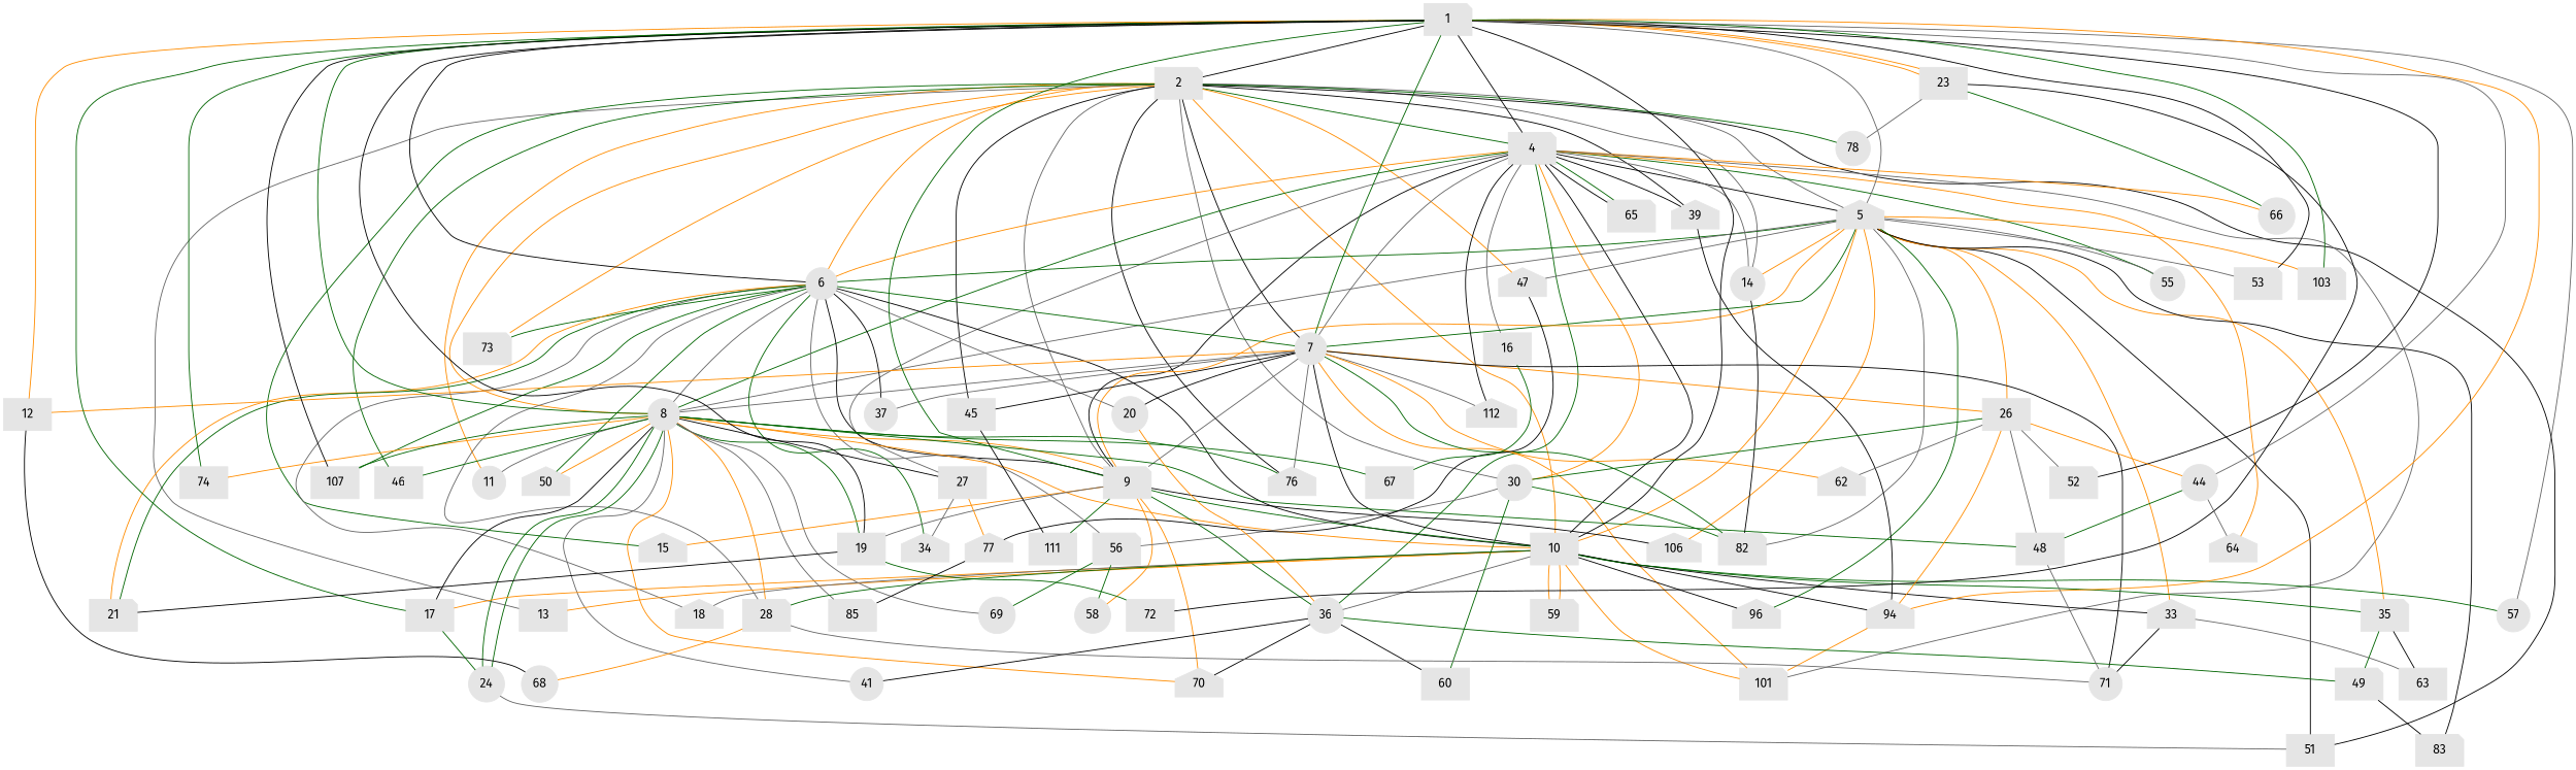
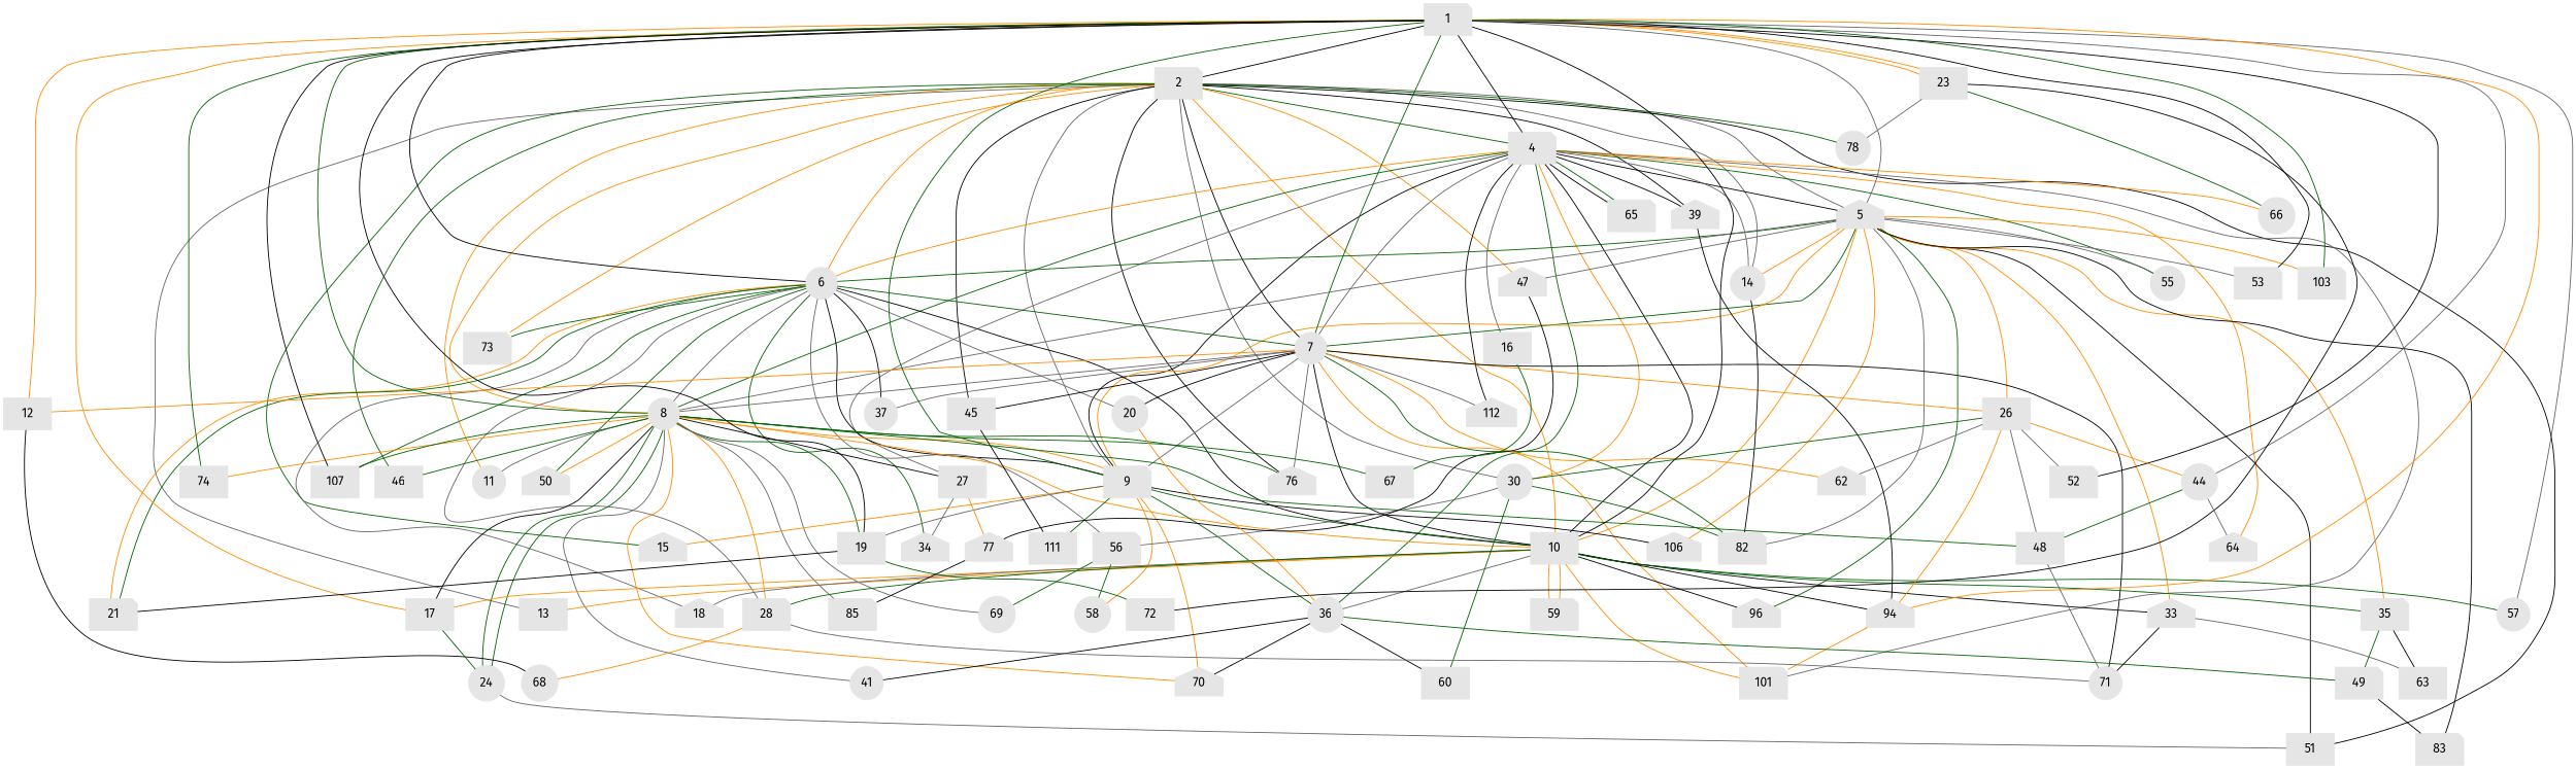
  graph {
    fontname="Fira Sans"
    node [color=gray90 fontname="Fira Sans" shape=circle style=filled]
    edge [color=darkgreen fontname="Fira Sans"]
    2 [shape=note super="+3+100+93"]
    4 [shape=note super="+54"]
    5 [shape=house super="+38+25+97+108+42"]
    6
    7
    8 [super="+29+22"]
    9 [shape=note]
    10 [shape=box]
    11
    13 [shape=box]
    14
    15 [shape=house]
    30 [super="+75+105"]
    39 [shape=house super="+99"]
    45 [shape=box]
    46 [shape=box]
    47 [shape=house]
    51 [shape=box super="+109"]
    73 [shape=note]
    76 [shape=house super="+89"]
    78
    1 [shape=note]
    12 [shape=box]
    17 [shape=box super="+40+86"]
    23 [shape=box]
    44
    52 [shape=note]
    53 [shape=note]
    57
    74 [shape=box]
    94 [shape=house super="+98"]
    103 [shape=note super="+110"]
    107 [shape=box]
    19 [shape=box super="+61"]
    16 [shape=box]
    27 [shape=box]
    36 [super="+80+87"]
    55
    64 [shape=house]
    65 [shape=note]
    66
    101 [shape=note super="+113+102"]
    112 [shape=house]
    26 [shape=box]
    33 [shape=house]
    35 [shape=note]
    82 [shape=note super="+90+92"]
    83 [shape=note]
    96 [shape=house]
    106 [shape=house]
    18 [shape=house]
    20
    21 [shape=note]
    28 [shape=note super="+43+31"]
    34 [shape=house]
    37
    50 [shape=house]
    56 [shape=note]
    62 [shape=house]
    71
    24
    41
    48 [shape=box super="+104+91"]
    67 [shape=box]
    69
    70 [shape=house]
    85 [shape=note]
    58
    111 [shape=box]
    59 [shape=note]
    68
    72 [shape=box]
    60 [shape=box]
    77 [shape=house]
    49 [shape=note]
    63 [shape=box]
    2 -- 4 [weight=2]
    2 -- 5 [color=gray40 weight=3]
    2 -- 6 [color=darkorange weight=3]
    2 -- 7 [color=black weight=2]
    2 -- 8 [color=darkorange weight=2]
    2 -- 9 [color=gray40 weight=2]
    2 -- 10 [color=darkorange weight=2]
    2 -- 11 [color=darkorange]
    2 -- 13 [color=gray40]
    2 -- 14 [color=gray40]
    2 -- 15
    2 -- 30 [color=gray40]
    2 -- 39 [color=black]
    2 -- 45 [color=black]
    2 -- 46
    2 -- 47 [color=darkorange]
    2 -- 51 [color=black]
    2 -- 73 [color=darkorange]
    2 -- 76 [color=black]
    2 -- 78
    4 -- 5 [color=black weight=2]
    4 -- 6 [color=darkorange weight=2]
    4 -- 7 [color=gray40]
    4 -- 8
    4 -- 9 [color=black]
    4 -- 10 [color=black]
    4 -- 14 [color=gray40]
    4 -- 30 [color=darkorange]
    4 -- 39 [color=black]
    4 -- 16 [color=gray40]
    4 -- 27 [color=gray40]
    4 -- 36
    4 -- 55
    4 -- 64 [color=darkorange]
    4 -- 65 [color=black]
    4 -- 65
    4 -- 66 [color=darkorange]
    4 -- 101 [color=gray40]
    4 -- 112 [color=black]
    5 -- 6
    5 -- 7
    5 -- 8 [color=gray40 weight=3]
    5 -- 9 [color=darkorange]
    5 -- 10 [color=darkorange]
    5 -- 14 [color=darkorange]
    5 -- 47 [color=gray40]
    5 -- 51 [color=black]
    5 -- 53 [color=gray40]
    5 -- 103 [color=darkorange]
    5 -- 55 [color=gray40 weight=2]
    5 -- 26 [color=darkorange]
    5 -- 33 [color=darkorange]
    5 -- 35 [color=darkorange]
    5 -- 82 [color=gray40]
    5 -- 83 [color=black]
    5 -- 96
    5 -- 106 [color=darkorange]
    6 -- 7
    6 -- 8 [color=gray40 weight=2]
    6 -- 9 [color=black]
    6 -- 10 [color=black]
    6 -- 73
    6 -- 107
    6 -- 18 [color=gray40]
    6 -- 20 [color=gray40]
    6 -- 21 [color=darkorange]
    6 -- 21
    6 -- 28 [color=gray40]
    6 -- 34
    6 -- 37 [color=black]
    6 -- 50
    6 -- 56 [color=gray40]
    7 -- 8 [color=gray40]
    7 -- 9 [color=gray40]
    7 -- 10 [color=black]
    7 -- 45 [color=black]
    7 -- 76 [color=gray40 weight=2]
    7 -- 12 [color=darkorange]
    7 -- 101 [color=darkorange]
    7 -- 112 [color=gray40]
    7 -- 26 [color=darkorange]
    7 -- 82
    7 -- 20 [color=black]
    7 -- 37 [color=gray40]
    7 -- 62 [color=darkorange]
    7 -- 71 [color=black]
    8 -- 9 [color=darkorange]
    8 -- 10 [color=darkorange]
    8 -- 11 [color=gray40]
    8 -- 46
    8 -- 76
    8 -- 17 [color=black]
    8 -- 74 [color=darkorange]
    8 -- 107
    8 -- 19
    8 -- 27 [color=black]
    8 -- 28 [color=darkorange]
    8 -- 50 [color=darkorange]
    8 -- 24
    8 -- 24
    8 -- 41 [color=gray40]
    8 -- 48
    8 -- 67
    8 -- 69 [color=gray40]
    8 -- 70 [color=darkorange]
    8 -- 85 [color=gray40]
    9 -- 10
    9 -- 15 [color=darkorange]
    9 -- 19 [color=gray40]
    9 -- 36
    9 -- 106 [color=black]
    9 -- 70 [color=darkorange]
    9 -- 58 [color=darkorange]
    9 -- 111
    10 -- 13 [color=darkorange]
    10 -- 17 [color=darkorange]
    10 -- 57
    10 -- 94 [color=black]
    10 -- 36 [color=gray40]
    10 -- 101 [color=darkorange]
    10 -- 33 [color=black]
    10 -- 35
    10 -- 96 [color=black]
    10 -- 18 [color=gray40]
    10 -- 28 [weight=2]
    10 -- 59 [color=darkorange]
    10 -- 59 [color=darkorange]
    14 -- 82 [color=black]
    30 -- 82
    30 -- 56 [color=gray40]
    30 -- 60
    39 -- 94 [color=black]
    45 -- 111 [color=black]
    47 -- 77 [color=black]
    1 -- 2 [color=black weight=2]
    1 -- 4 [color=black]
    1 -- 5 [color=gray40]
    1 -- 6 [color=black]
    1 -- 7
    1 -- 8
    1 -- 9
    1 -- 10 [color=black]
    1 -- 12 [color=darkorange]
-   1 -- 17
+   1 -- 17 [color=darkorange]
    1 -- 23 [color=darkorange]
    1 -- 23 [color=darkorange]
    1 -- 44 [color=gray40]
    1 -- 52 [color=black]
    1 -- 53 [color=black]
    1 -- 57 [color=gray40]
    1 -- 74
    1 -- 94 [color=darkorange]
    1 -- 103
    1 -- 107 [color=black]
    1 -- 19 [color=black]
    12 -- 68 [color=black]
    17 -- 24
    23 -- 78 [color=gray40]
    23 -- 66
    23 -- 72 [color=black]
    44 -- 64 [color=gray40]
    44 -- 48
    94 -- 101 [color=darkorange]
    19 -- 21 [color=black]
    19 -- 72
    16 -- 67
    27 -- 34 [color=gray40]
    27 -- 77 [color=darkorange]
    36 -- 41 [color=black]
    36 -- 70 [color=black]
    36 -- 60 [color=black]
    36 -- 49
    26 -- 30
    26 -- 44 [color=darkorange]
    26 -- 52 [color=gray40]
    26 -- 94 [color=darkorange]
    26 -- 62 [color=gray40]
    26 -- 48 [color=gray40]
    33 -- 71 [color=black]
    33 -- 63 [color=gray40]
    35 -- 49
    35 -- 63 [color=black]
    20 -- 36 [color=darkorange]
    28 -- 71 [color=gray40]
    28 -- 68 [color=darkorange]
    56 -- 69
    56 -- 58
    24 -- 51 [color=gray40]
    48 -- 71 [color=gray40]
    77 -- 85 [color=black]
    49 -- 83 [color=black]
  }
